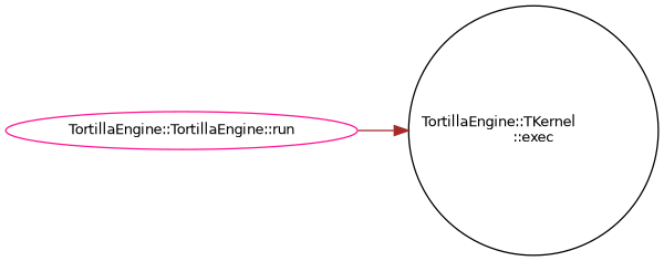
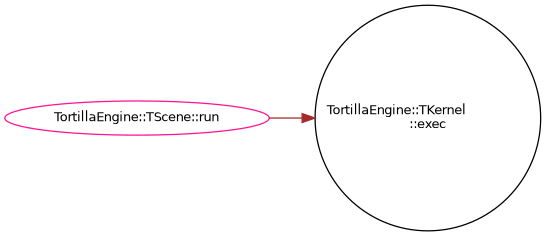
  digraph {
    rankdir=LR
    node [fillcolor=white fontname=Helvetica fontsize=10 style=filled]
-   n1 [color=deeppink fontcolor=black height=0.2 label="TortillaEngine::TortillaEngine::run" shape=ellipse width=0.4]
+   n1 [color=deeppink fontcolor=black height=0.2 label="TortillaEngine::TScene::run" shape=ellipse width=0.4]
    n2 [color=black height=0.2 label="TortillaEngine::TKernel\l::exec" shape=circle width=0.4]
    n1 -> n2 [color=brown fontname=Helvetica fontsize=10 labelfontname=Helvetica labelfontsize=10 style=solid]
  }
